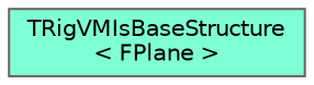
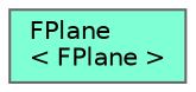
  digraph {
    rankdir=LR
-   n1 [color=grey40 fillcolor=aquamarine fontname=Helvetica fontsize=10 height=0.2 label="TRigVMIsBaseStructure\l\< FPlane \>" shape=box style=filled width=0.4]
+   n1 [color=grey40 fillcolor=aquamarine fontname=Helvetica fontsize=10 height=0.2 label="FPlane\l\< FPlane \>" shape=box style=filled width=0.4]
  }
